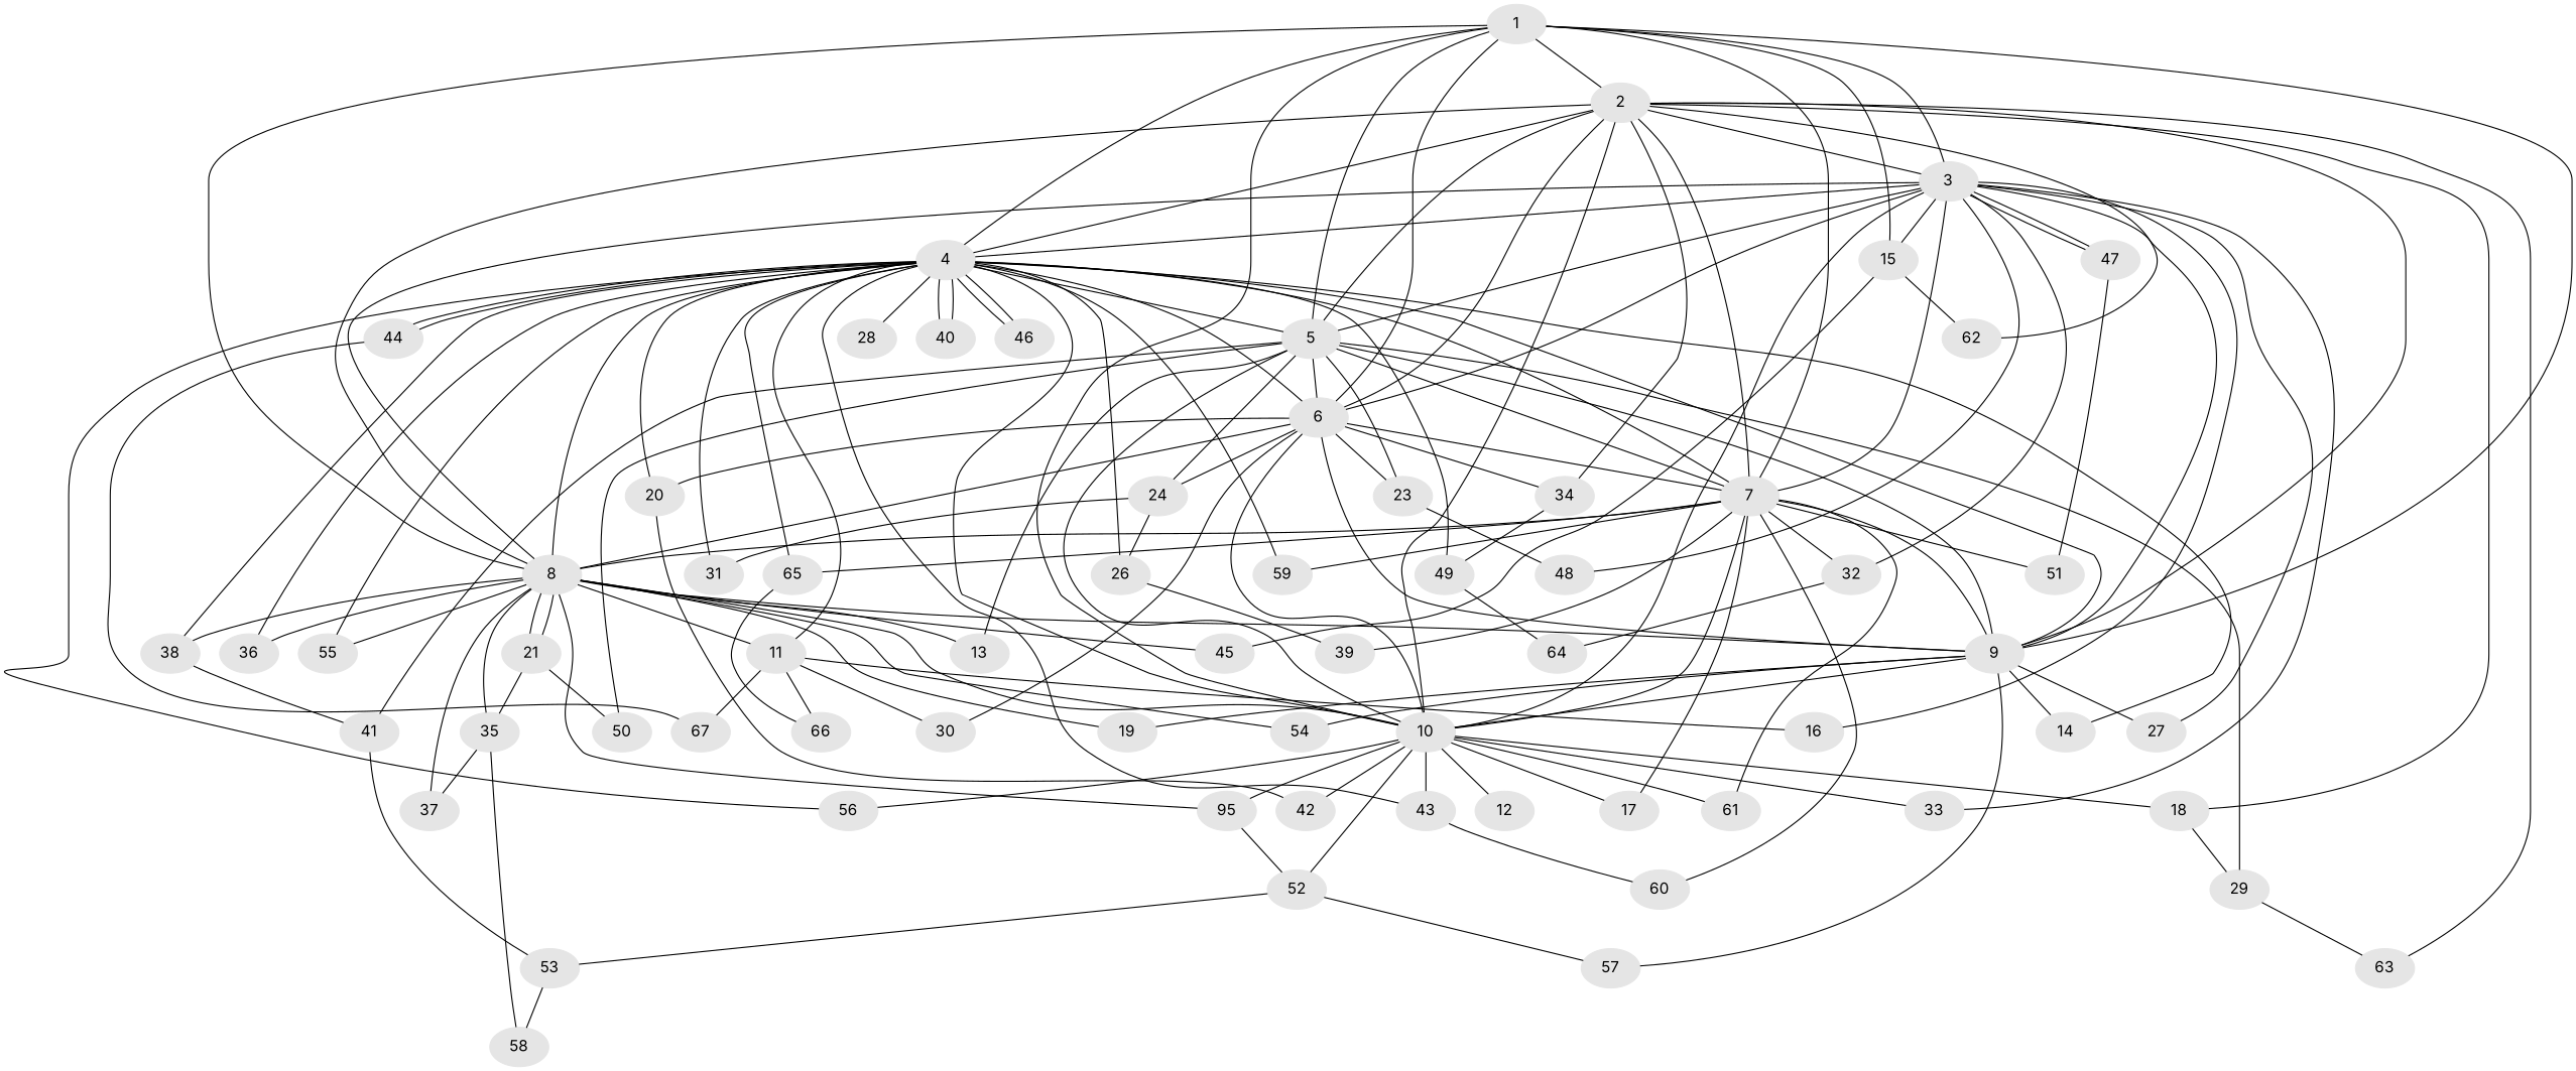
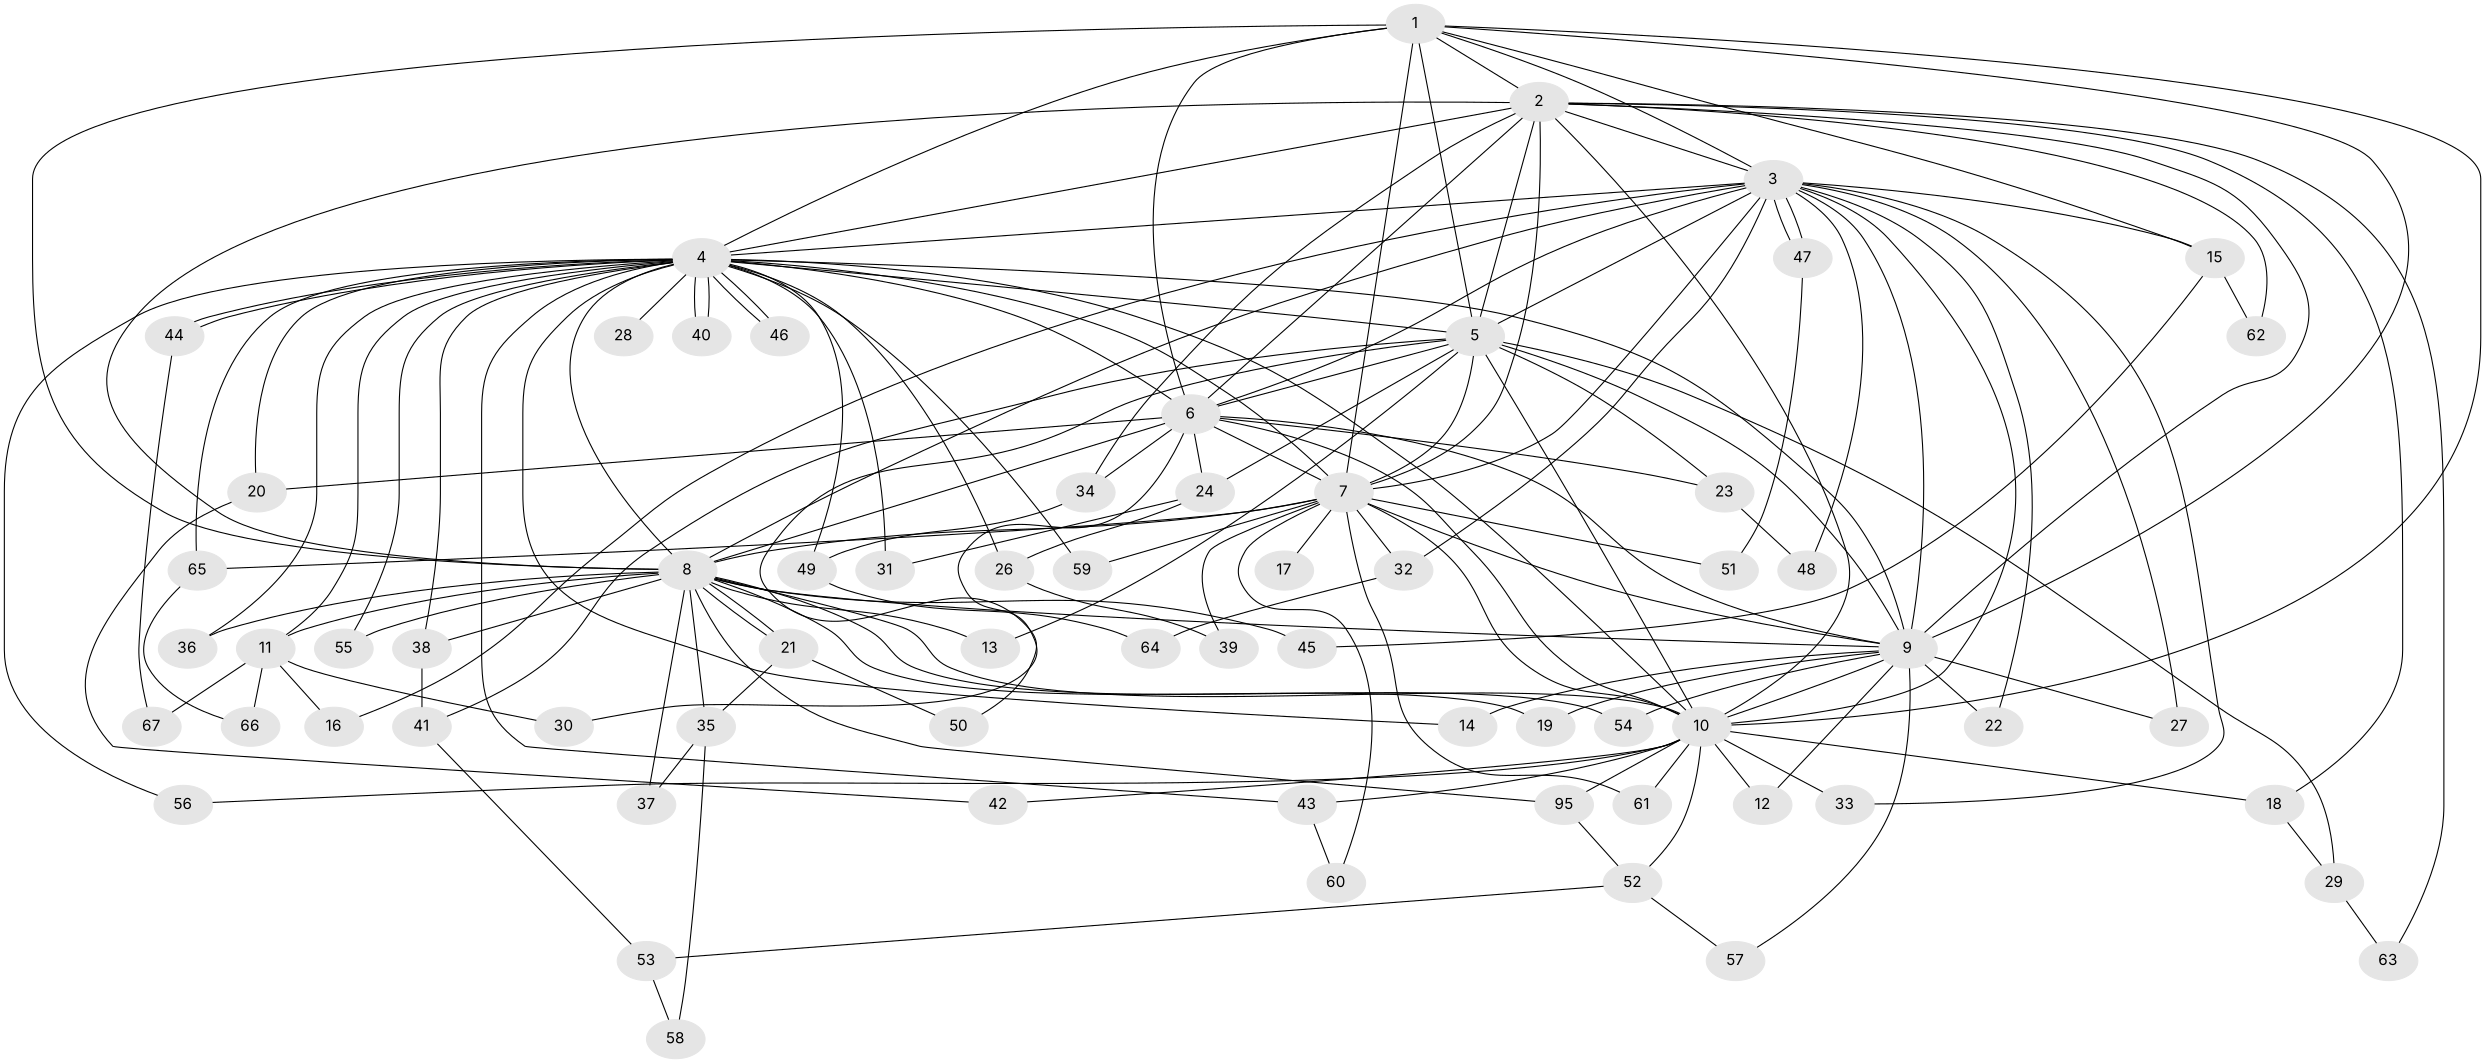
  graph {
    fontname=Inter
    node [color=gray90 fontname=Inter style=filled]
    edge [fontname=Inter]
    1
    2
    3
    4
    5
    6
    7
    8
    9
    10
    15
    18
    34
    62
    63
    16
+   22
    27
    32
    33
    47
    48
    28
    11
    14
    20
    26
    31
    36
    38
    40
    43
    44
    46
    49
    55
    56
    59
    65
    13
    23
    24
    29
    41
    50
    30
    17
    39
    51
    60
    61
    19
    21
    n54 [label=95]
    35
    37
    45
    54
    12
    57
    42
    52
    64
    66
    67
    53
    58
    1 -- 2
    1 -- 3
    1 -- 4
    1 -- 5
    1 -- 6
    1 -- 7
    1 -- 8
    1 -- 9
    1 -- 10
    1 -- 15
    2 -- 3
    2 -- 4
    2 -- 5
    2 -- 6
    2 -- 7
    2 -- 8
    2 -- 9
    2 -- 10
    2 -- 18
    2 -- 34
    2 -- 62
    2 -- 63
    3 -- 4
    3 -- 5
    3 -- 6
    3 -- 7
    3 -- 8
    3 -- 9
    3 -- 10
    3 -- 15
    3 -- 16
+   3 -- 22
    3 -- 27
    3 -- 32
    3 -- 33
    3 -- 47
    3 -- 47
    3 -- 48
    4 -- 5
    4 -- 6
    4 -- 7
    4 -- 8
    4 -- 9
    4 -- 10
    4 -- 28
    4 -- 11
    4 -- 14
    4 -- 20
    4 -- 26
    4 -- 31
    4 -- 36
    4 -- 38
    4 -- 40
    4 -- 40
    4 -- 43
    4 -- 44
    4 -- 44
    4 -- 46
    4 -- 46
    4 -- 49
    4 -- 55
    4 -- 56
    4 -- 59
    4 -- 65
    5 -- 6
    5 -- 7
    5 -- 9
    5 -- 10
    5 -- 13
    5 -- 23
    5 -- 24
    5 -- 29
    5 -- 41
    5 -- 50
    6 -- 7
    6 -- 8
    6 -- 9
    6 -- 10
    6 -- 34
    6 -- 20
    6 -- 23
    6 -- 24
    6 -- 30
    7 -- 8
    7 -- 9
    7 -- 10
    7 -- 32
    7 -- 59
    7 -- 65
    7 -- 17
    7 -- 39
    7 -- 51
    7 -- 60
    7 -- 61
    8 -- 9
    8 -- 10
    8 -- 11
    8 -- 36
    8 -- 38
    8 -- 55
    8 -- 13
    8 -- 19
    8 -- 21
    8 -- 21
    8 -- n54
    8 -- 35
    8 -- 37
    8 -- 45
    8 -- 54
    9 -- 10
+   9 -- 22
    9 -- 27
    9 -- 14
    9 -- 19
    9 -- 54
+   9 -- 12
    9 -- 57
    10 -- 18
    10 -- 33
    10 -- 43
    10 -- 56
-   10 -- 17
    10 -- 61
    10 -- n54
    10 -- 12
    10 -- 42
    10 -- 52
    15 -- 62
    15 -- 45
    18 -- 29
    34 -- 49
    32 -- 64
    47 -- 51
    11 -- 16
    11 -- 30
    11 -- 66
    11 -- 67
    20 -- 42
    26 -- 39
    38 -- 41
    43 -- 60
    44 -- 67
    49 -- 64
    65 -- 66
    23 -- 48
    24 -- 26
    24 -- 31
    29 -- 63
    41 -- 53
    21 -- 50
    21 -- 35
    n54 -- 52
    35 -- 37
    35 -- 58
    52 -- 57
    52 -- 53
    53 -- 58
  }
